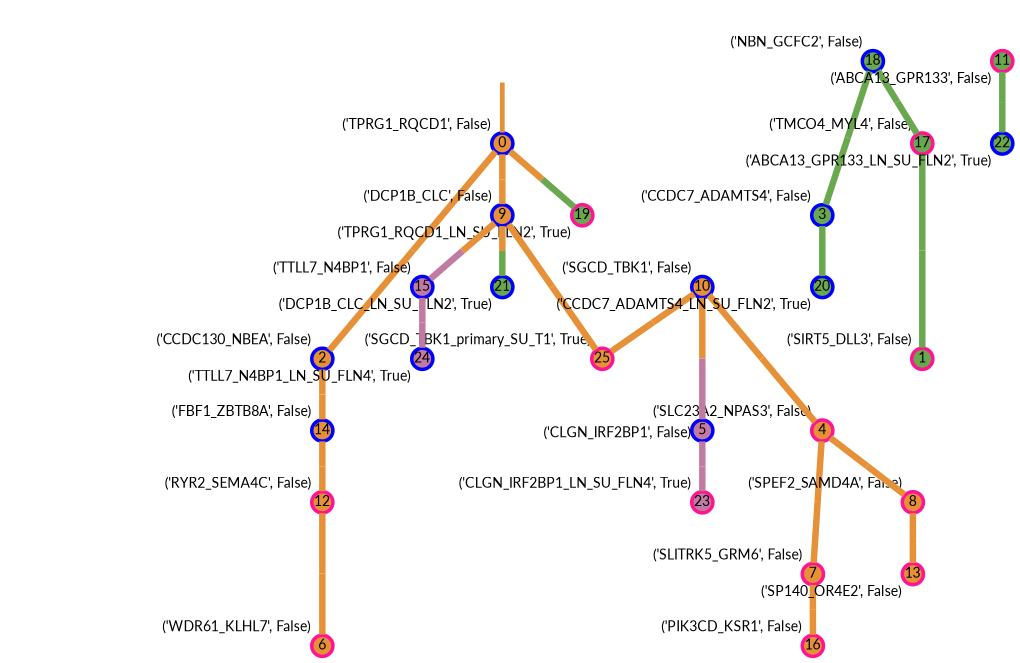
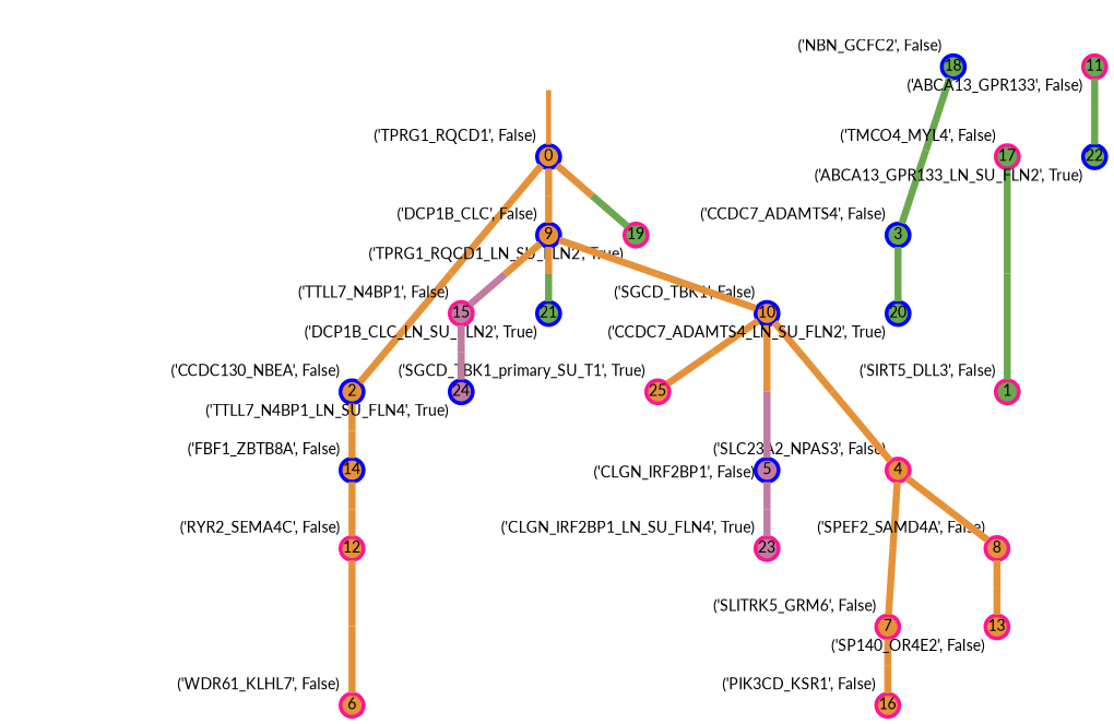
  strict digraph {
    forcelabels=true
    nodesep=0.7
    rankdir=TB
    ranksep=0.6
    splines=false
    node [color=blue fillcolor="#e69138ff" fixedsize=true fontname=Lato fontsize="12pt" penwidth=3 shape=circle style=filled xlabel="('TPRG1_RQCD1', False)"]
    edge [arrowhead=diamond arrowsize=0 color="#e69138ff;0.5:#e69138ff" minlen=1.2777777910232544 penwidth=5.5 style=solid]
    0 [height=0.25]
    2 [height=0.25 xlabel="('CCDC130_NBEA', False)"]
    9 [height=0.25 xlabel="('DCP1B_CLC', False)"]
    19 [color=deeppink fillcolor="#6aa84fff" height=0.25 xlabel="('TPRG1_RQCD1_LN_SU_FLN2', True)"]
    14 [height=0.25 xlabel="('FBF1_ZBTB8A', False)"]
    10 [height=0.25 xlabel="('SGCD_TBK1', False)"]
-   15 [fillcolor="#c27ba0ff" height=0.25 xlabel="('TTLL7_N4BP1', False)"]
+   15 [color=deeppink fillcolor="#c27ba0ff" height=0.25 xlabel="('TTLL7_N4BP1', False)"]
    21 [fillcolor="#6aa84fff" height=0.25 xlabel="('DCP1B_CLC_LN_SU_FLN2', True)"]
    12 [color=deeppink height=0.25 xlabel="('RYR2_SEMA4C', False)"]
    4 [color=deeppink height=0.25 xlabel="('SLC23A2_NPAS3', False)"]
    5 [fillcolor="#c27ba0ff" height=0.25 xlabel="('CLGN_IRF2BP1', False)"]
    25 [color=deeppink height=0.25 xlabel="('SGCD_TBK1_primary_SU_T1', True)"]
    24 [fillcolor="#c27ba0ff" height=0.25 xlabel="('TTLL7_N4BP1_LN_SU_FLN4', True)"]
    18 [fillcolor="#6aa84fff" height=0.25 xlabel="('NBN_GCFC2', False)"]
    3 [fillcolor="#6aa84fff" height=0.25 xlabel="('CCDC7_ADAMTS4', False)"]
    17 [color=deeppink fillcolor="#6aa84fff" height=0.25 xlabel="('TMCO4_MYL4', False)"]
    1 [color=deeppink fillcolor="#6aa84fff" height=0.25 xlabel="('SIRT5_DLL3', False)"]
    11 [color=deeppink fillcolor="#6aa84fff" height=0.25 xlabel="('ABCA13_GPR133', False)"]
    22 [fillcolor="#6aa84fff" height=0.25 xlabel="('ABCA13_GPR133_LN_SU_FLN2', True)"]
    6 [color=deeppink height=0.25 xlabel="('WDR61_KLHL7', False)"]
    20 [fillcolor="#6aa84fff" height=0.25 xlabel="('CCDC7_ADAMTS4_LN_SU_FLN2', True)"]
    7 [color=deeppink height=0.25 xlabel="('SLITRK5_GRM6', False)"]
    8 [color=deeppink height=0.25 xlabel="('SPEF2_SAMD4A', False)"]
    16 [color=deeppink height=0.25 xlabel="('PIK3CD_KSR1', False)"]
    13 [color=deeppink height=0.25 xlabel="('SP140_OR4E2', False)"]
    23 [color=deeppink fillcolor="#c27ba0ff" height=0.25 xlabel="('CLGN_IRF2BP1_LN_SU_FLN4', True)"]
    normal [style=invis color="" fillcolor="" fixedsize="" fontname="" fontsize="" shape=""]
    0 -> 2 [arrowhead=box minlen=3.0]
    0 -> 9 [minlen=1.8888888359069824]
    0 -> 19 [arrowhead=tee color="#e69138ff;0.5:#6aa84fff"]
    2 -> 14 [arrowhead=tee minlen=1.6666667461395264]
-   9 -> 25 [arrowhead=box minlen=1.8888888359069824]
+   9 -> 10 [arrowhead=box minlen=1.8888888359069824]
    9 -> 15 [arrowhead=tee color="#e69138ff;0.5:#c27ba0ff" minlen=1.6666667461395264]
    9 -> 21 [arrowhead=tee color="#e69138ff;0.5:#6aa84fff"]
    14 -> 12 [arrowhead=tee minlen=1.7777777910232544]
    10 -> 4 [arrowhead=box minlen=2.4444446563720703]
    10 -> 5 [color="#e69138ff;0.5:#c27ba0ff" minlen=2.3333334922790527]
    10 -> 25
    15 -> 24 [color="#c27ba0ff;0.5:#c27ba0ff"]
    12 -> 6 [arrowhead=box minlen=2.222222328186035]
    4 -> 7 [minlen=2.0]
    4 -> 8 [arrowhead=box minlen=1.8888888359069824]
    5 -> 23 [arrowhead=tee color="#c27ba0ff;0.5:#c27ba0ff"]
    18 -> 3 [arrowhead=box color="#6aa84fff;0.5:#6aa84fff" minlen=2.777777671813965]
-   18 -> 17 [color="#6aa84fff;0.5:#6aa84fff" minlen=1.5555555820465088]
    3 -> 20 [color="#6aa84fff;0.5:#6aa84fff"]
    17 -> 1 [arrowhead=box color="#6aa84fff;0.5:#6aa84fff" minlen=3.0]
    11 -> 22 [color="#6aa84fff;0.5:#6aa84fff"]
    7 -> 16 [minlen=1.5555555820465088]
    8 -> 13 [minlen=1.6666667461395264]
    normal -> 0 [color="#e69138ff" penwidth=4 minlen=""]
  }
